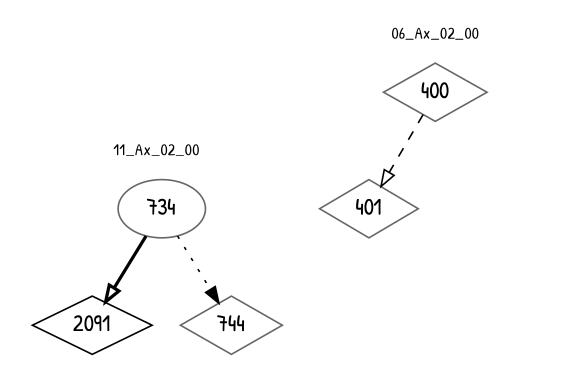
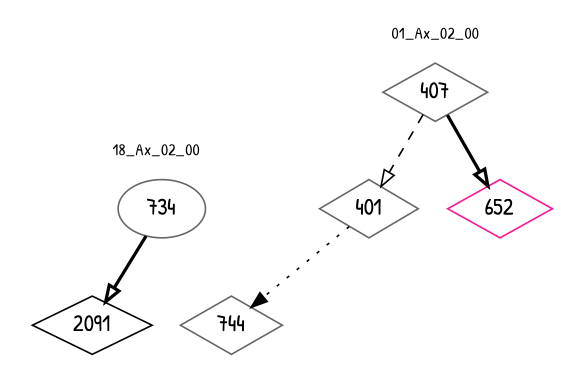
  digraph {
    fontname="Patrick Hand"
    node [color=gray40 fontname="Patrick Hand" shape=diamond]
    edge [arrowhead=onormal color=black fontname="Patrick Hand" style=bold]
    n1 [label=734 shape=ellipse]
    n2 [label=744]
    n3 [color=black label=2091]
-   n4 [label=400]
+   n4 [label=407]
    n5 [label=401]
+   n6 [color=deeppink label=652]
    subgraph cluster_1 {
      color=white
      fontsize=10
-     label="11_Ax_02_00"
+     label="18_Ax_02_00"
      n1
      n2
      n3
    }
    subgraph cluster_2 {
      color=white
      fontsize=10
-     label="06_Ax_02_00"
+     label="01_Ax_02_00"
      n4
      n5
+     n6
    }
-   n1 -> n2 [arrowhead=normal style=dotted]
+   n5 -> n2 [arrowhead=normal style=dotted]
    n1 -> n3
    n4 -> n5 [style=dashed]
+   n4 -> n6
  }
